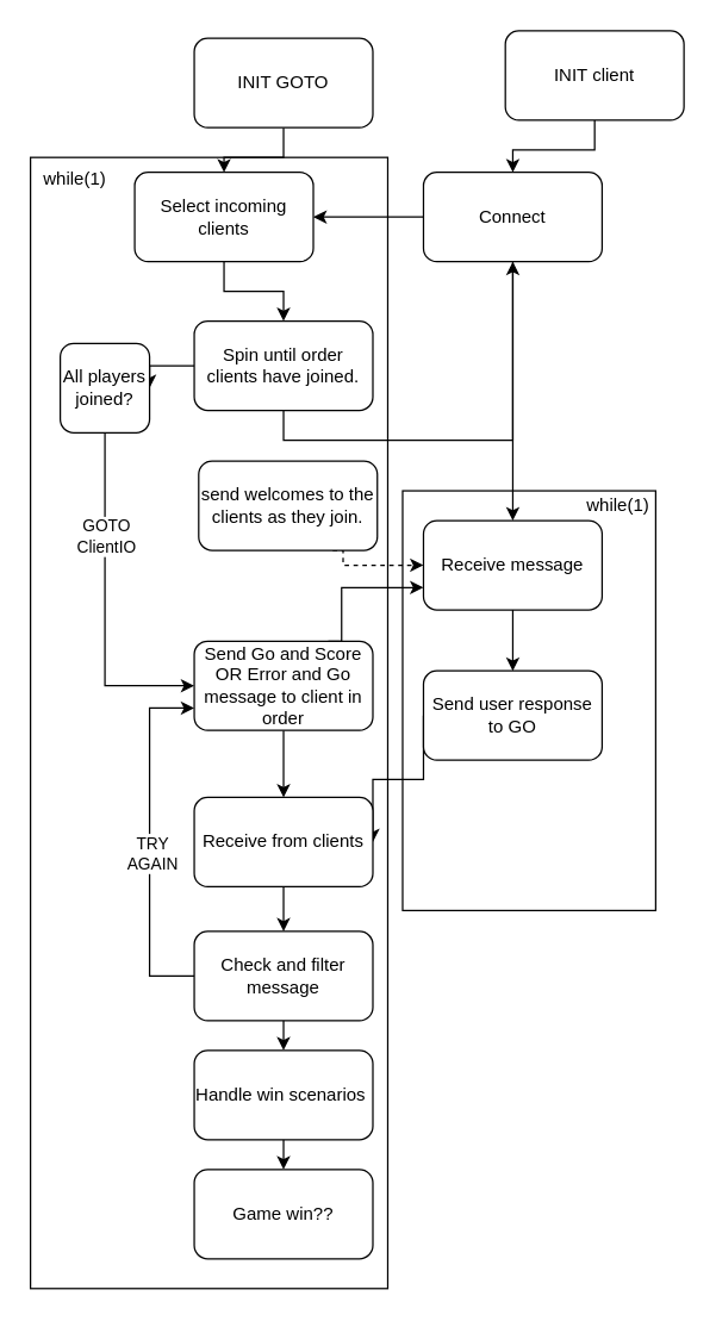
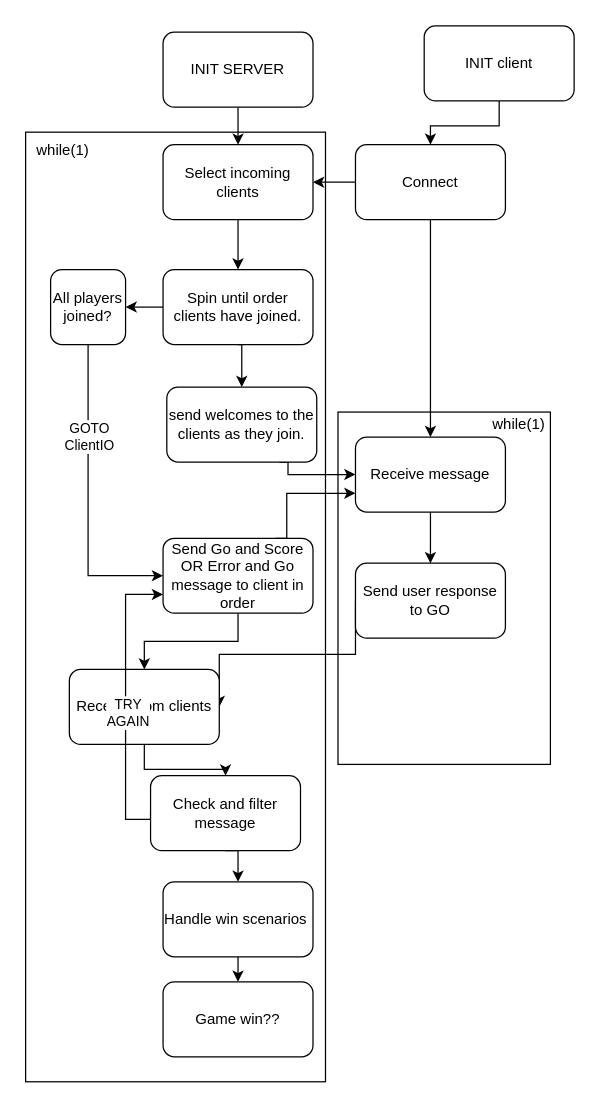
  <mxCell id="0" />
  <mxCell id="1" parent="0" />
  <mxCell id="2" value="" style="rounded=0;whiteSpace=wrap;html=1;" vertex="1" parent="1"><mxGeometry x="270" y="329" width="170" height="282" as="geometry" /></mxCell>
  <mxCell id="3" value="" style="rounded=0;whiteSpace=wrap;html=1;" vertex="1" parent="1"><mxGeometry x="20" y="105" width="240" height="760" as="geometry" /></mxCell>
  <mxCell id="4" style="edgeStyle=orthogonalEdgeStyle;rounded=0;orthogonalLoop=1;jettySize=auto;html=1;exitX=0.5;exitY=1;exitDx=0;exitDy=0;entryX=0.5;entryY=0;entryDx=0;entryDy=0;" edge="1" parent="1" source="5" target="7"><mxGeometry relative="1" as="geometry" /></mxCell>
- <mxCell id="5" value="INIT GOTO" style="rounded=1;whiteSpace=wrap;html=1;" vertex="1" parent="1"><mxGeometry x="130" y="25" width="120" height="60" as="geometry" /></mxCell>
+ <mxCell id="5" value="INIT SERVER" style="rounded=1;whiteSpace=wrap;html=1;" vertex="1" parent="1"><mxGeometry x="130" y="25" width="120" height="60" as="geometry" /></mxCell>
  <mxCell id="6" style="edgeStyle=orthogonalEdgeStyle;rounded=0;orthogonalLoop=1;jettySize=auto;html=1;exitX=0.5;exitY=1;exitDx=0;exitDy=0;" edge="1" parent="1" source="7" target="15"><mxGeometry relative="1" as="geometry" /></mxCell>
- <mxCell id="7" value="Select incoming clients" style="rounded=1;whiteSpace=wrap;html=1;" vertex="1" parent="1"><mxGeometry x="90" y="115" width="120" height="60" as="geometry" /></mxCell>
+ <mxCell id="7" value="Select incoming clients" style="rounded=1;whiteSpace=wrap;html=1;" vertex="1" parent="1"><mxGeometry x="130" y="115" width="120" height="60" as="geometry" /></mxCell>
  <mxCell id="8" style="edgeStyle=orthogonalEdgeStyle;rounded=0;orthogonalLoop=1;jettySize=auto;html=1;exitX=0.5;exitY=1;exitDx=0;exitDy=0;entryX=0.5;entryY=0;entryDx=0;entryDy=0;" edge="1" parent="1" source="9" target="12"><mxGeometry relative="1" as="geometry" /></mxCell>
  <mxCell id="9" value="INIT client" style="rounded=1;whiteSpace=wrap;html=1;" vertex="1" parent="1"><mxGeometry x="339" y="20" width="120" height="60" as="geometry" /></mxCell>
  <mxCell id="10" style="edgeStyle=orthogonalEdgeStyle;rounded=0;orthogonalLoop=1;jettySize=auto;html=1;exitX=0;exitY=0.5;exitDx=0;exitDy=0;entryX=1;entryY=0.5;entryDx=0;entryDy=0;" edge="1" parent="1" source="12" target="7"><mxGeometry relative="1" as="geometry" /></mxCell>
  <mxCell id="11" style="edgeStyle=orthogonalEdgeStyle;rounded=0;orthogonalLoop=1;jettySize=auto;html=1;exitX=0.5;exitY=1;exitDx=0;exitDy=0;entryX=0.5;entryY=0;entryDx=0;entryDy=0;" edge="1" parent="1" source="12" target="20"><mxGeometry relative="1" as="geometry" /></mxCell>
  <mxCell id="12" value="Connect" style="rounded=1;whiteSpace=wrap;html=1;" vertex="1" parent="1"><mxGeometry x="284" y="115" width="120" height="60" as="geometry" /></mxCell>
- <mxCell id="13" style="edgeStyle=orthogonalEdgeStyle;rounded=0;orthogonalLoop=1;jettySize=auto;html=1;exitX=0.5;exitY=1;exitDx=0;exitDy=0;" edge="1" parent="1" source="15" target="12"><mxGeometry relative="1" as="geometry" /></mxCell>
+ <mxCell id="13" style="edgeStyle=orthogonalEdgeStyle;rounded=0;orthogonalLoop=1;jettySize=auto;html=1;exitX=0.5;exitY=1;exitDx=0;exitDy=0;entryX=0.5;entryY=0;entryDx=0;entryDy=0;" edge="1" parent="1" source="15" target="38"><mxGeometry relative="1" as="geometry" /></mxCell>
  <mxCell id="14" style="edgeStyle=orthogonalEdgeStyle;rounded=0;orthogonalLoop=1;jettySize=auto;html=1;exitX=0;exitY=0.5;exitDx=0;exitDy=0;entryX=1;entryY=0.5;entryDx=0;entryDy=0;" edge="1" parent="1" source="15" target="29"><mxGeometry relative="1" as="geometry" /></mxCell>
  <mxCell id="15" value="Spin until order clients have joined." style="rounded=1;whiteSpace=wrap;html=1;" vertex="1" parent="1"><mxGeometry x="130" y="215" width="120" height="60" as="geometry" /></mxCell>
  <mxCell id="16" style="edgeStyle=orthogonalEdgeStyle;rounded=0;orthogonalLoop=1;jettySize=auto;html=1;exitX=0.5;exitY=1;exitDx=0;exitDy=0;" edge="1" parent="1" source="18" target="24"><mxGeometry relative="1" as="geometry" /></mxCell>
  <mxCell id="17" style="edgeStyle=elbowEdgeStyle;rounded=0;orthogonalLoop=1;jettySize=auto;html=1;exitX=0.75;exitY=0;exitDx=0;exitDy=0;entryX=0;entryY=0.75;entryDx=0;entryDy=0;" edge="1" parent="1" source="18" target="20"><mxGeometry relative="1" as="geometry"><Array as="points"><mxPoint x="229" y="413" /></Array></mxGeometry></mxCell>
  <mxCell id="18" value="Send Go and Score OR Error and Go message to client in order" style="rounded=1;whiteSpace=wrap;html=1;" vertex="1" parent="1"><mxGeometry x="130" y="430" width="120" height="60" as="geometry" /></mxCell>
  <mxCell id="19" style="edgeStyle=elbowEdgeStyle;rounded=0;orthogonalLoop=1;jettySize=auto;elbow=vertical;html=1;exitX=0.5;exitY=1;exitDx=0;exitDy=0;" edge="1" parent="1" source="20" target="22"><mxGeometry relative="1" as="geometry" /></mxCell>
  <mxCell id="20" value="Receive message" style="rounded=1;whiteSpace=wrap;html=1;" vertex="1" parent="1"><mxGeometry x="284" y="349" width="120" height="60" as="geometry" /></mxCell>
  <mxCell id="21" style="edgeStyle=elbowEdgeStyle;rounded=0;orthogonalLoop=1;jettySize=auto;elbow=vertical;html=1;exitX=0;exitY=0.5;exitDx=0;exitDy=0;entryX=1;entryY=0.5;entryDx=0;entryDy=0;" edge="1" parent="1" source="22" target="24"><mxGeometry relative="1" as="geometry" /></mxCell>
  <mxCell id="22" value="Send user response to GO" style="rounded=1;whiteSpace=wrap;html=1;" vertex="1" parent="1"><mxGeometry x="284" y="450" width="120" height="60" as="geometry" /></mxCell>
  <mxCell id="23" style="edgeStyle=orthogonalEdgeStyle;rounded=0;orthogonalLoop=1;jettySize=auto;html=1;exitX=0.5;exitY=1;exitDx=0;exitDy=0;" edge="1" parent="1" source="24" target="33"><mxGeometry relative="1" as="geometry" /></mxCell>
- <mxCell id="24" value="Receive from clients" style="rounded=1;whiteSpace=wrap;html=1;" vertex="1" parent="1"><mxGeometry x="130" y="535" width="120" height="60" as="geometry" /></mxCell>
+ <mxCell id="24" value="Receive from clients" style="rounded=1;whiteSpace=wrap;html=1;" vertex="1" parent="1"><mxGeometry x="55" y="535" width="120" height="60" as="geometry" /></mxCell>
  <mxCell id="25" value="while(1)" style="text;html=1;strokeColor=none;fillColor=none;align=center;verticalAlign=middle;whiteSpace=wrap;rounded=0;" vertex="1" parent="1"><mxGeometry x="20" y="105" width="60" height="30" as="geometry" /></mxCell>
  <mxCell id="26" value="while(1)" style="text;html=1;strokeColor=none;fillColor=none;align=center;verticalAlign=middle;whiteSpace=wrap;rounded=0;" vertex="1" parent="1"><mxGeometry x="385" y="324" width="60" height="30" as="geometry" /></mxCell>
  <mxCell id="27" style="edgeStyle=orthogonalEdgeStyle;rounded=0;orthogonalLoop=1;jettySize=auto;html=1;exitX=0.5;exitY=1;exitDx=0;exitDy=0;entryX=0;entryY=0.5;entryDx=0;entryDy=0;" edge="1" parent="1" source="29" target="18"><mxGeometry relative="1" as="geometry" /></mxCell>
  <mxCell id="28" value="GOTO&lt;br&gt;ClientIO" style="edgeLabel;html=1;align=center;verticalAlign=middle;resizable=0;points=[];" vertex="1" connectable="0" parent="27"><mxGeometry x="-0.404" relative="1" as="geometry"><mxPoint as="offset" /></mxGeometry></mxCell>
- <mxCell id="29" value="All players joined?" style="rounded=1;whiteSpace=wrap;html=1;" vertex="1" parent="1"><mxGeometry x="40" y="230" width="60" height="60" as="geometry" /></mxCell>
+ <mxCell id="29" value="All players joined?" style="rounded=1;whiteSpace=wrap;html=1;" vertex="1" parent="1"><mxGeometry x="40" y="215" width="60" height="60" as="geometry" /></mxCell>
  <mxCell id="30" style="edgeStyle=orthogonalEdgeStyle;rounded=0;orthogonalLoop=1;jettySize=auto;html=1;exitX=0;exitY=0.5;exitDx=0;exitDy=0;entryX=0;entryY=0.75;entryDx=0;entryDy=0;" edge="1" parent="1" source="33" target="18"><mxGeometry relative="1" as="geometry"><Array as="points"><mxPoint x="100" y="655" /><mxPoint x="100" y="475" /></Array></mxGeometry></mxCell>
  <mxCell id="31" value="TRY&lt;br&gt;AGAIN" style="edgeLabel;html=1;align=center;verticalAlign=middle;resizable=0;points=[];" vertex="1" connectable="0" parent="30"><mxGeometry x="-0.046" y="-1" relative="1" as="geometry"><mxPoint y="1" as="offset" /></mxGeometry></mxCell>
  <mxCell id="32" style="edgeStyle=orthogonalEdgeStyle;rounded=0;orthogonalLoop=1;jettySize=auto;html=1;exitX=0.5;exitY=1;exitDx=0;exitDy=0;entryX=0.5;entryY=0;entryDx=0;entryDy=0;" edge="1" parent="1" source="33" target="35"><mxGeometry relative="1" as="geometry" /></mxCell>
- <mxCell id="33" value="Check and filter message" style="rounded=1;whiteSpace=wrap;html=1;" vertex="1" parent="1"><mxGeometry x="130" y="625" width="120" height="60" as="geometry" /></mxCell>
+ <mxCell id="33" value="Check and filter message" style="rounded=1;whiteSpace=wrap;html=1;" vertex="1" parent="1"><mxGeometry x="120" y="620" width="120" height="60" as="geometry" /></mxCell>
  <mxCell id="34" style="edgeStyle=orthogonalEdgeStyle;rounded=0;orthogonalLoop=1;jettySize=auto;html=1;exitX=0.5;exitY=1;exitDx=0;exitDy=0;entryX=0.5;entryY=0;entryDx=0;entryDy=0;" edge="1" parent="1" source="35" target="36"><mxGeometry relative="1" as="geometry" /></mxCell>
  <mxCell id="35" value="Handle win scenarios&amp;nbsp;" style="rounded=1;whiteSpace=wrap;html=1;" vertex="1" parent="1"><mxGeometry x="130" y="705" width="120" height="60" as="geometry" /></mxCell>
  <mxCell id="36" value="Game win??" style="rounded=1;whiteSpace=wrap;html=1;" vertex="1" parent="1"><mxGeometry x="130" y="785" width="120" height="60" as="geometry" /></mxCell>
- <mxCell id="37" style="edgeStyle=elbowEdgeStyle;rounded=0;orthogonalLoop=1;jettySize=auto;html=1;exitX=0.75;exitY=1;exitDx=0;exitDy=0;entryX=0;entryY=0.5;entryDx=0;entryDy=0;dashed=1;" edge="1" parent="1" source="38" target="20"><mxGeometry relative="1" as="geometry"><Array as="points"><mxPoint x="230" y="382" /></Array></mxGeometry></mxCell>
+ <mxCell id="37" style="edgeStyle=elbowEdgeStyle;rounded=0;orthogonalLoop=1;jettySize=auto;html=1;exitX=0.75;exitY=1;exitDx=0;exitDy=0;entryX=0;entryY=0.5;entryDx=0;entryDy=0;" edge="1" parent="1" source="38" target="20"><mxGeometry relative="1" as="geometry"><Array as="points"><mxPoint x="230" y="382" /></Array></mxGeometry></mxCell>
  <mxCell id="38" value="send welcomes to the clients as they join." style="rounded=1;whiteSpace=wrap;html=1;" vertex="1" parent="1"><mxGeometry x="133" y="309" width="120" height="60" as="geometry" /></mxCell>
